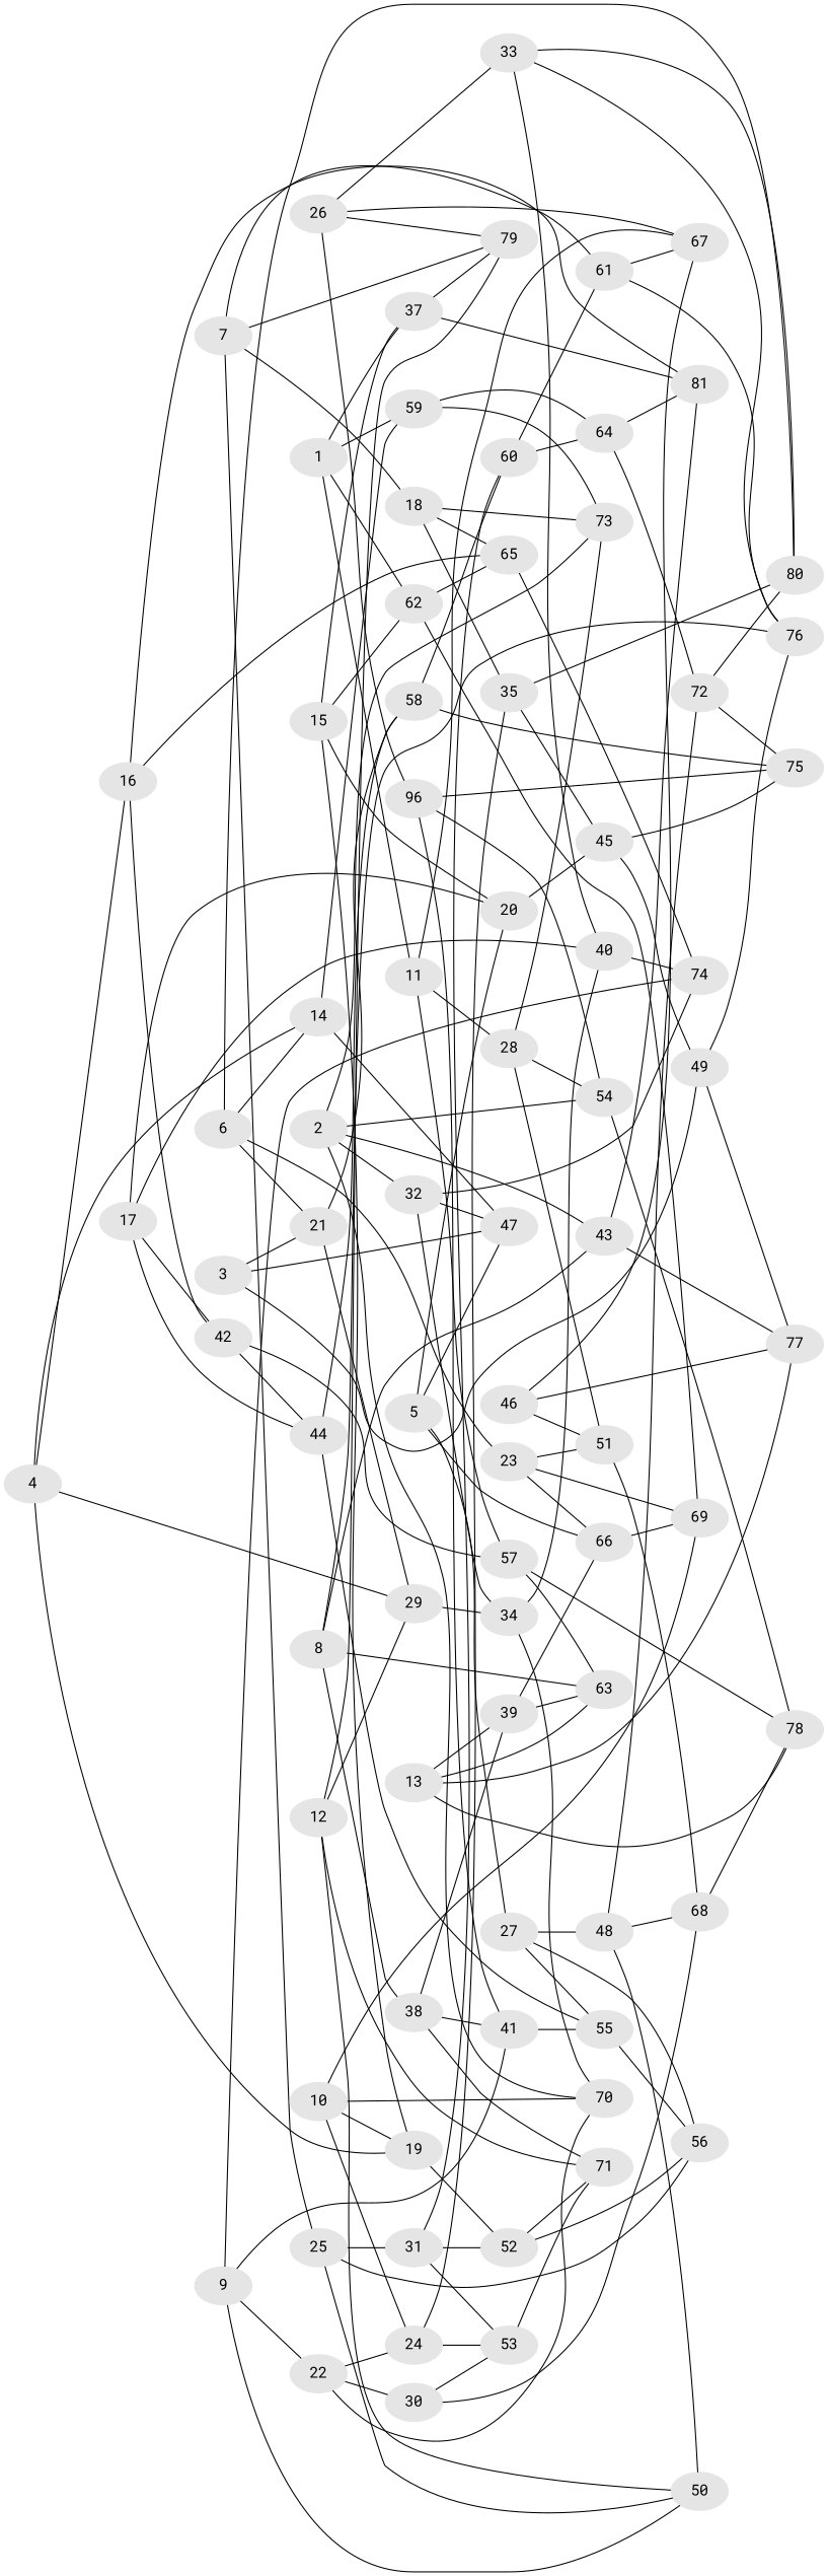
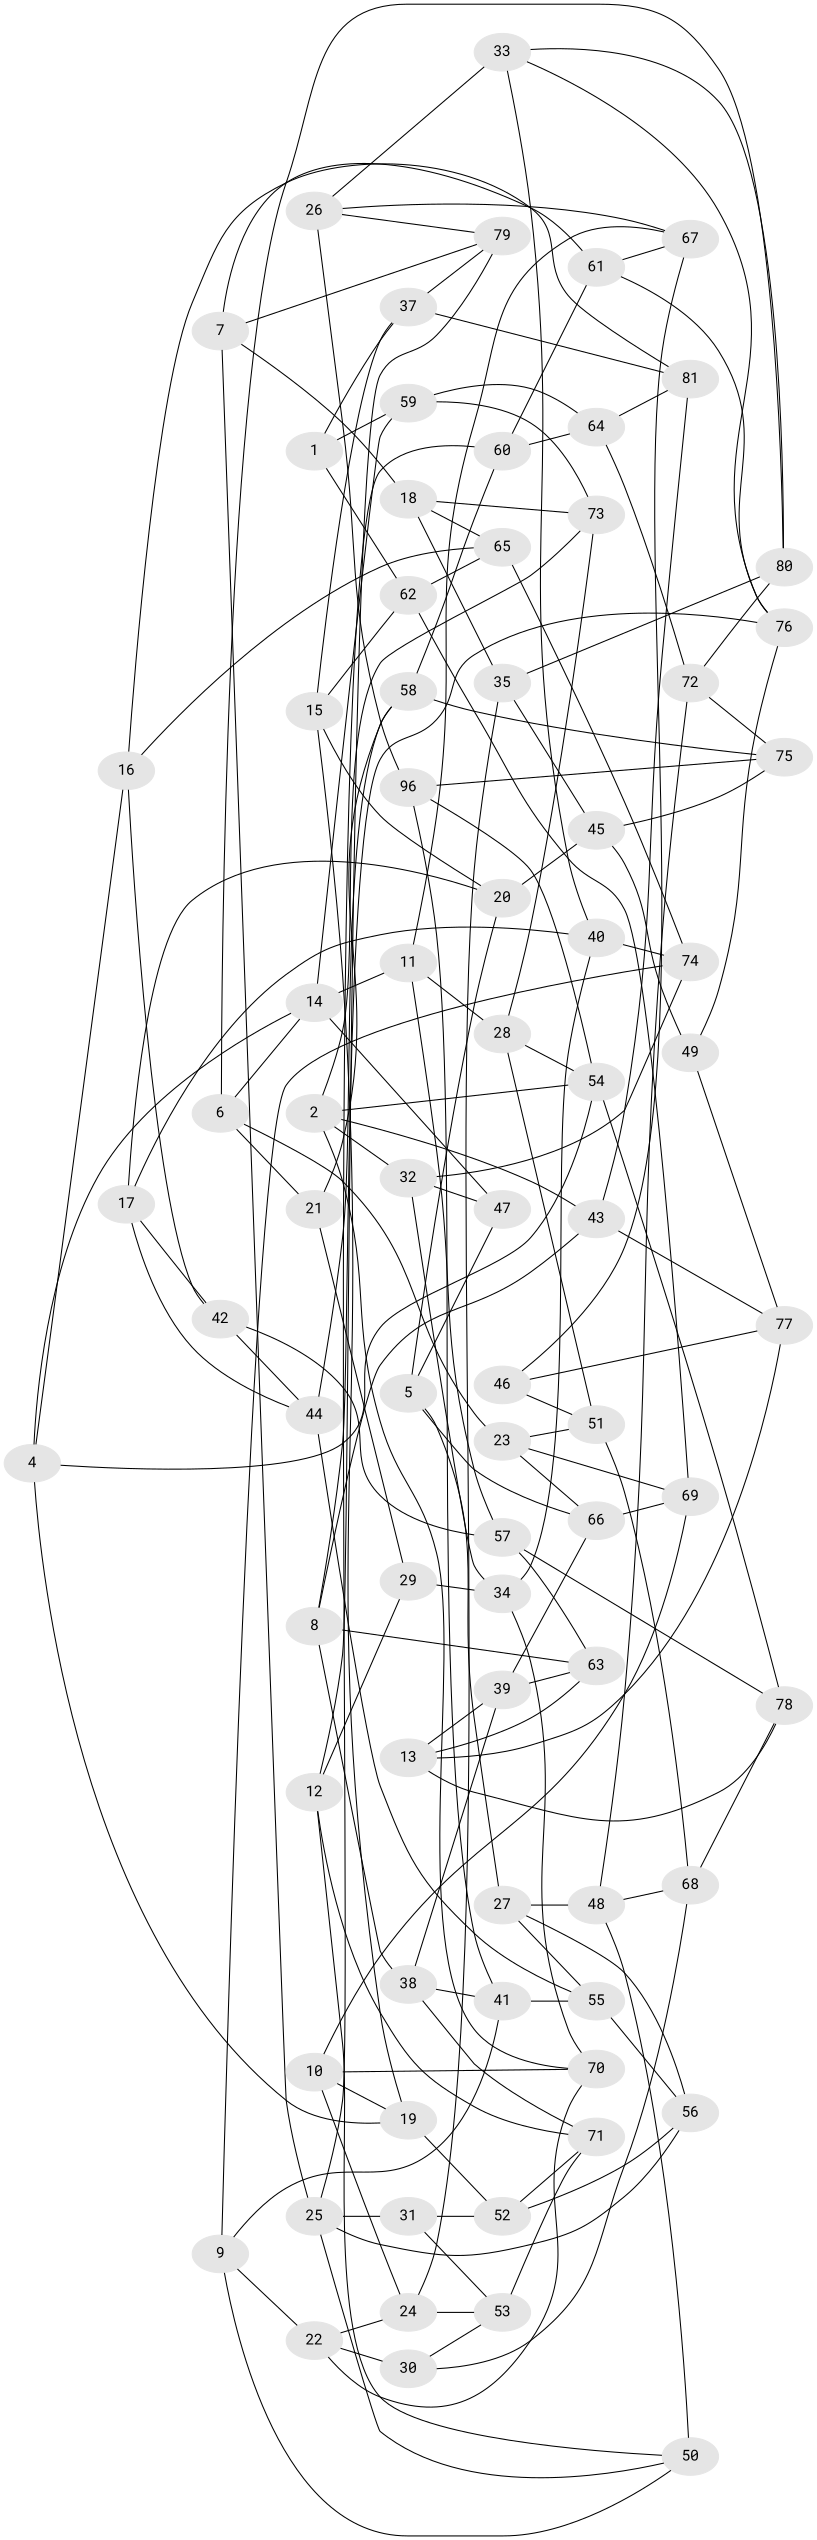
  graph {
    fontname="Roboto Mono"
    rankdir=LR
    node [color=gray90 fontname="Roboto Mono" style=filled]
    edge [fontname="Roboto Mono"]
    1
    11
    37
    59
    62
    28
    57
    67
    79
    81
    73
    64
    69
    65
    2
    32
    54
    70
    43
    47
    74
    34
    78
-   3
    21
    49
    29
    58
    77
    76
    4
    14
    16
    19
    42
    52
    5
    20
    27
    66
    45
    56
    48
    55
    6
    23
    80
    51
    7
    18
    25
    61
    35
    50
    31
    8
    38
    63
    41
    71
    39
    9
    22
    24
    30
    10
    53
    12
    13
    15
    44
    17
    40
    75
    60
    68
    26
    33
    n79 [label=96]
    72
    46
-   1 -- 11
+   14 -- 11
    1 -- 37
    1 -- 59
    1 -- 62
    11 -- 28
    11 -- 57
    11 -- 67
    37 -- 79
    37 -- 81
    59 -- 73
    59 -- 64
    62 -- 69
    62 -- 65
    28 -- 73
    28 -- 54
    28 -- 51
    57 -- 78
    57 -- 63
    64 -- 81
    64 -- 72
    65 -- 74
    2 -- 73
    2 -- 32
    2 -- 54
    2 -- 70
    2 -- 43
    32 -- 47
    32 -- 74
    32 -- 34
    54 -- 78
    43 -- 81
    43 -- 77
    34 -- 70
    34 -- 40
-   3 -- 47
-   3 -- 21
-   3 -- 49
    21 -- 29
    21 -- 58
    49 -- 77
    49 -- 76
    29 -- 34
    58 -- 75
    58 -- 60
-   4 -- 29
+   4 -- 54
    4 -- 14
    4 -- 16
    4 -- 19
    14 -- 59
    14 -- 47
    16 -- 81
    16 -- 65
    16 -- 42
    19 -- 52
    42 -- 57
    42 -- 44
    52 -- 56
    52 -- 71
    5 -- 47
    5 -- 20
    5 -- 27
    5 -- 66
    20 -- 45
    27 -- 56
    27 -- 48
    27 -- 55
    66 -- 69
    45 -- 49
    45 -- 75
    48 -- 50
    48 -- 68
    48 -- 72
    55 -- 56
    6 -- 21
    6 -- 14
    6 -- 23
    6 -- 80
    23 -- 69
    23 -- 66
    23 -- 51
    51 -- 68
    7 -- 79
    7 -- 18
    7 -- 25
    7 -- 61
    18 -- 73
    18 -- 65
    18 -- 35
    25 -- 56
    25 -- 50
    25 -- 31
    61 -- 67
    61 -- 76
    35 -- 45
    35 -- 80
    31 -- 52
    31 -- 53
-   31 -- 60
+   25 -- 60
    8 -- 43
    8 -- 76
    8 -- 38
    8 -- 63
    38 -- 41
    38 -- 71
    38 -- 39
    41 -- 55
    39 -- 66
    39 -- 63
    9 -- 74
    9 -- 50
    9 -- 41
    9 -- 22
    22 -- 70
    22 -- 24
    22 -- 30
    24 -- 35
    24 -- 53
    30 -- 53
    30 -- 68
    10 -- 69
    10 -- 70
    10 -- 19
    10 -- 24
    53 -- 71
    12 -- 79
    12 -- 29
    12 -- 50
    12 -- 71
    13 -- 78
    13 -- 77
    13 -- 63
    13 -- 39
    15 -- 37
    15 -- 62
    15 -- 19
    15 -- 20
    44 -- 58
    44 -- 55
    17 -- 42
    17 -- 20
    17 -- 44
    17 -- 40
    40 -- 74
    60 -- 64
    60 -- 61
    68 -- 78
    26 -- 67
    26 -- 79
    26 -- 33
    26 -- n79
    33 -- 76
    33 -- 80
    33 -- 40
    n79 -- 54
    n79 -- 41
    n79 -- 75
    72 -- 80
    72 -- 75
    46 -- 67
    46 -- 77
    46 -- 51
  }
